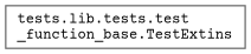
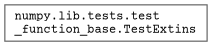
  digraph {
    rankdir=TB
    fontname="Courier Prime"
-   n1 [color=grey40 fillcolor=white fontname="Courier Prime" fontsize=10 height=0.2 label="tests.lib.tests.test\l_function_base.TestExtins" shape=box style=filled width=0.4]
+   n1 [color=grey40 fillcolor=white fontname="Courier Prime" fontsize=10 height=0.2 label="numpy.lib.tests.test\l_function_base.TestExtins" shape=box style=filled width=0.4]
  }
